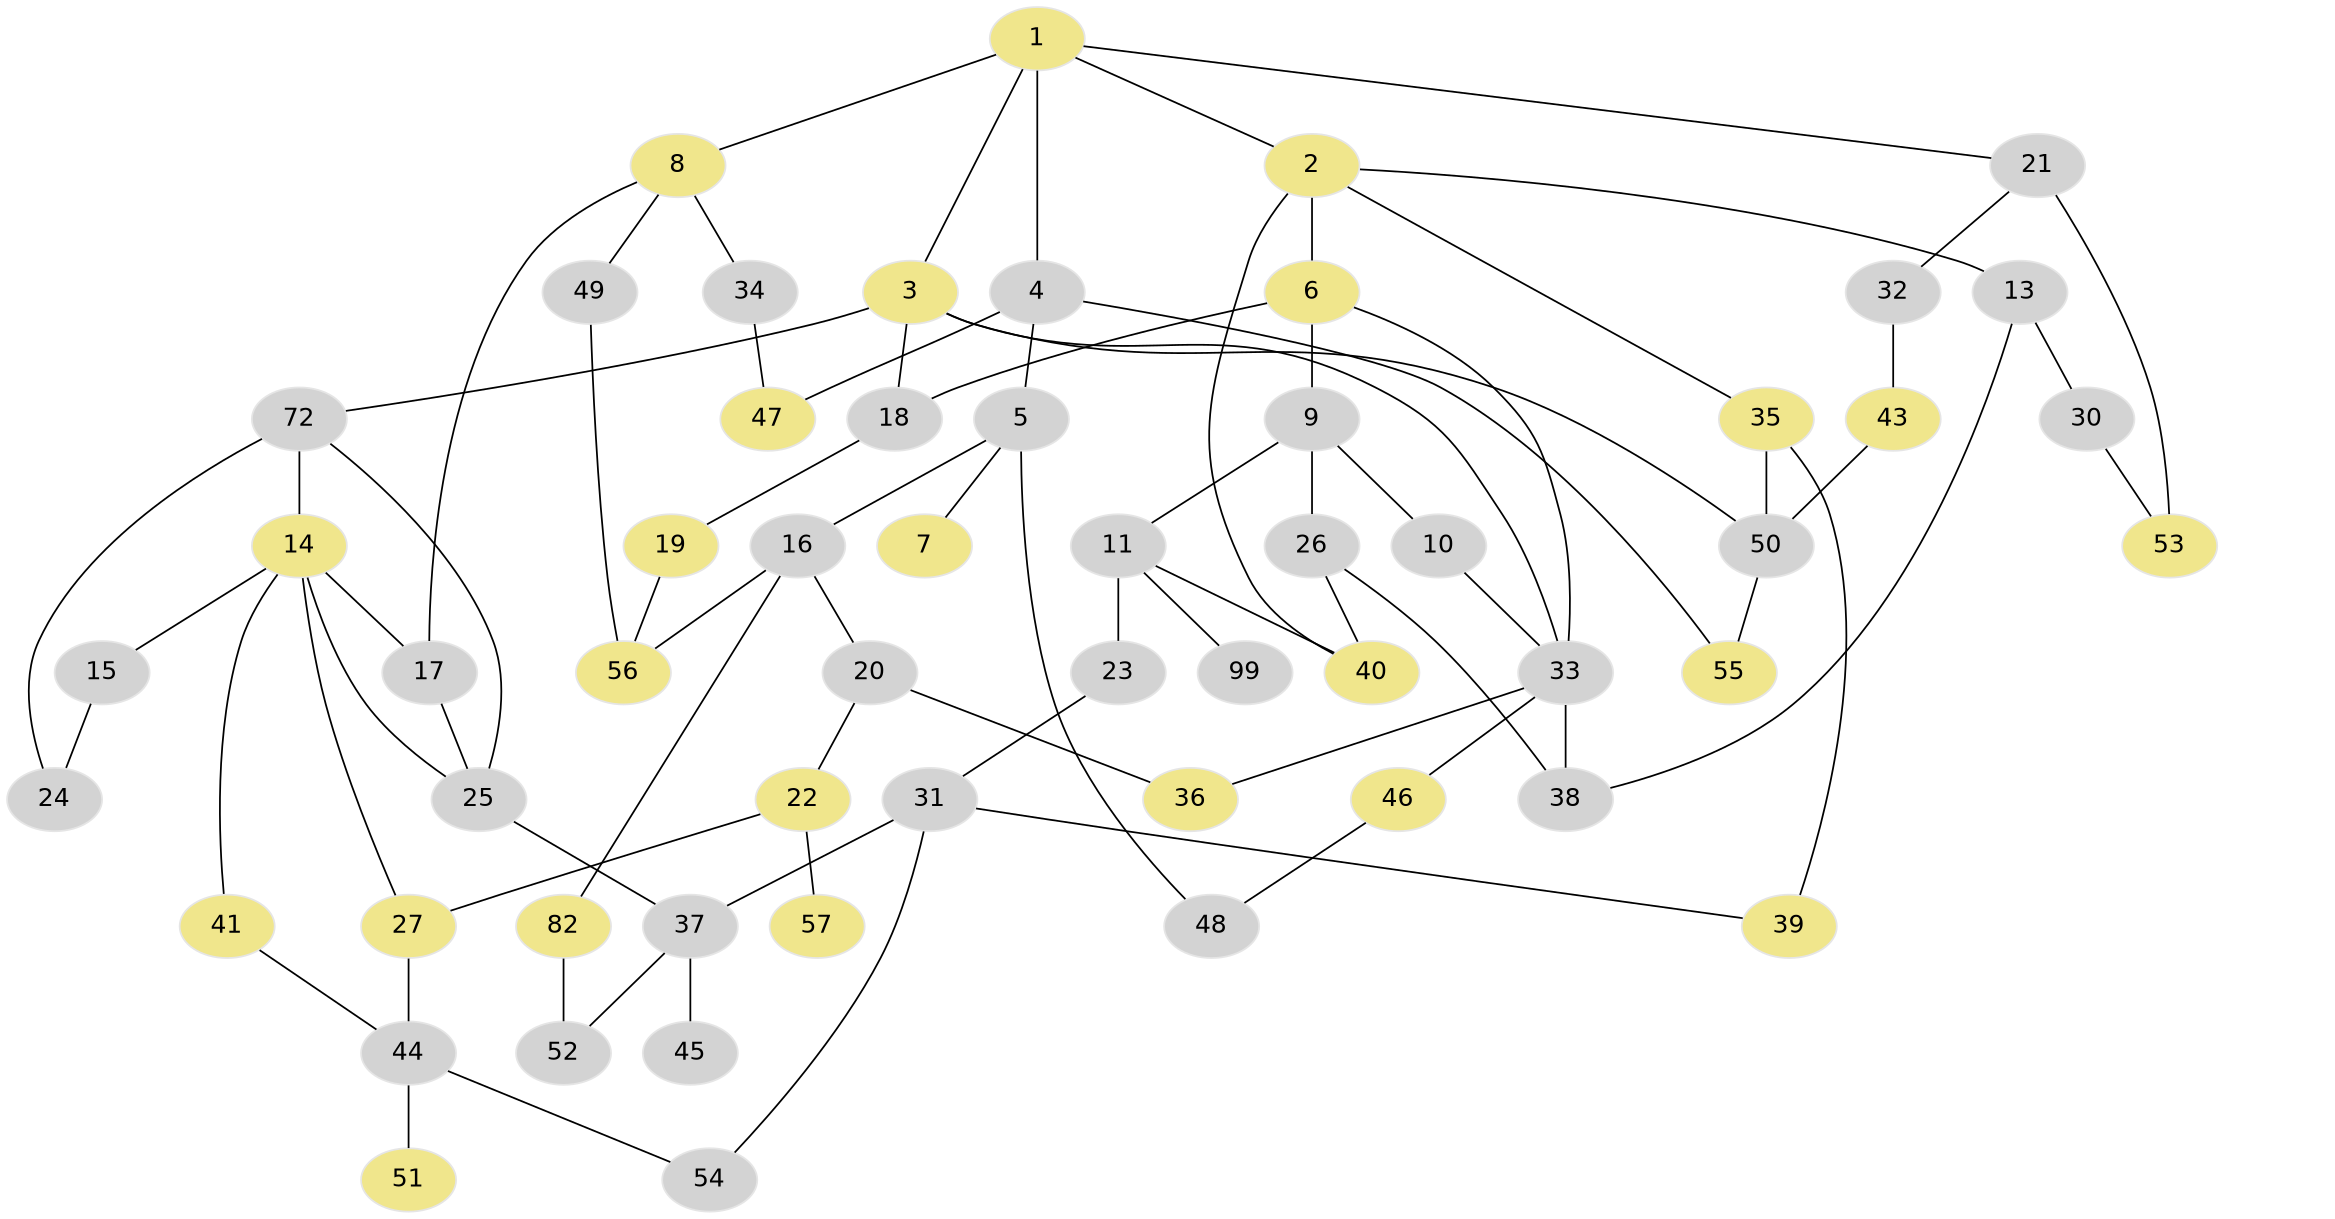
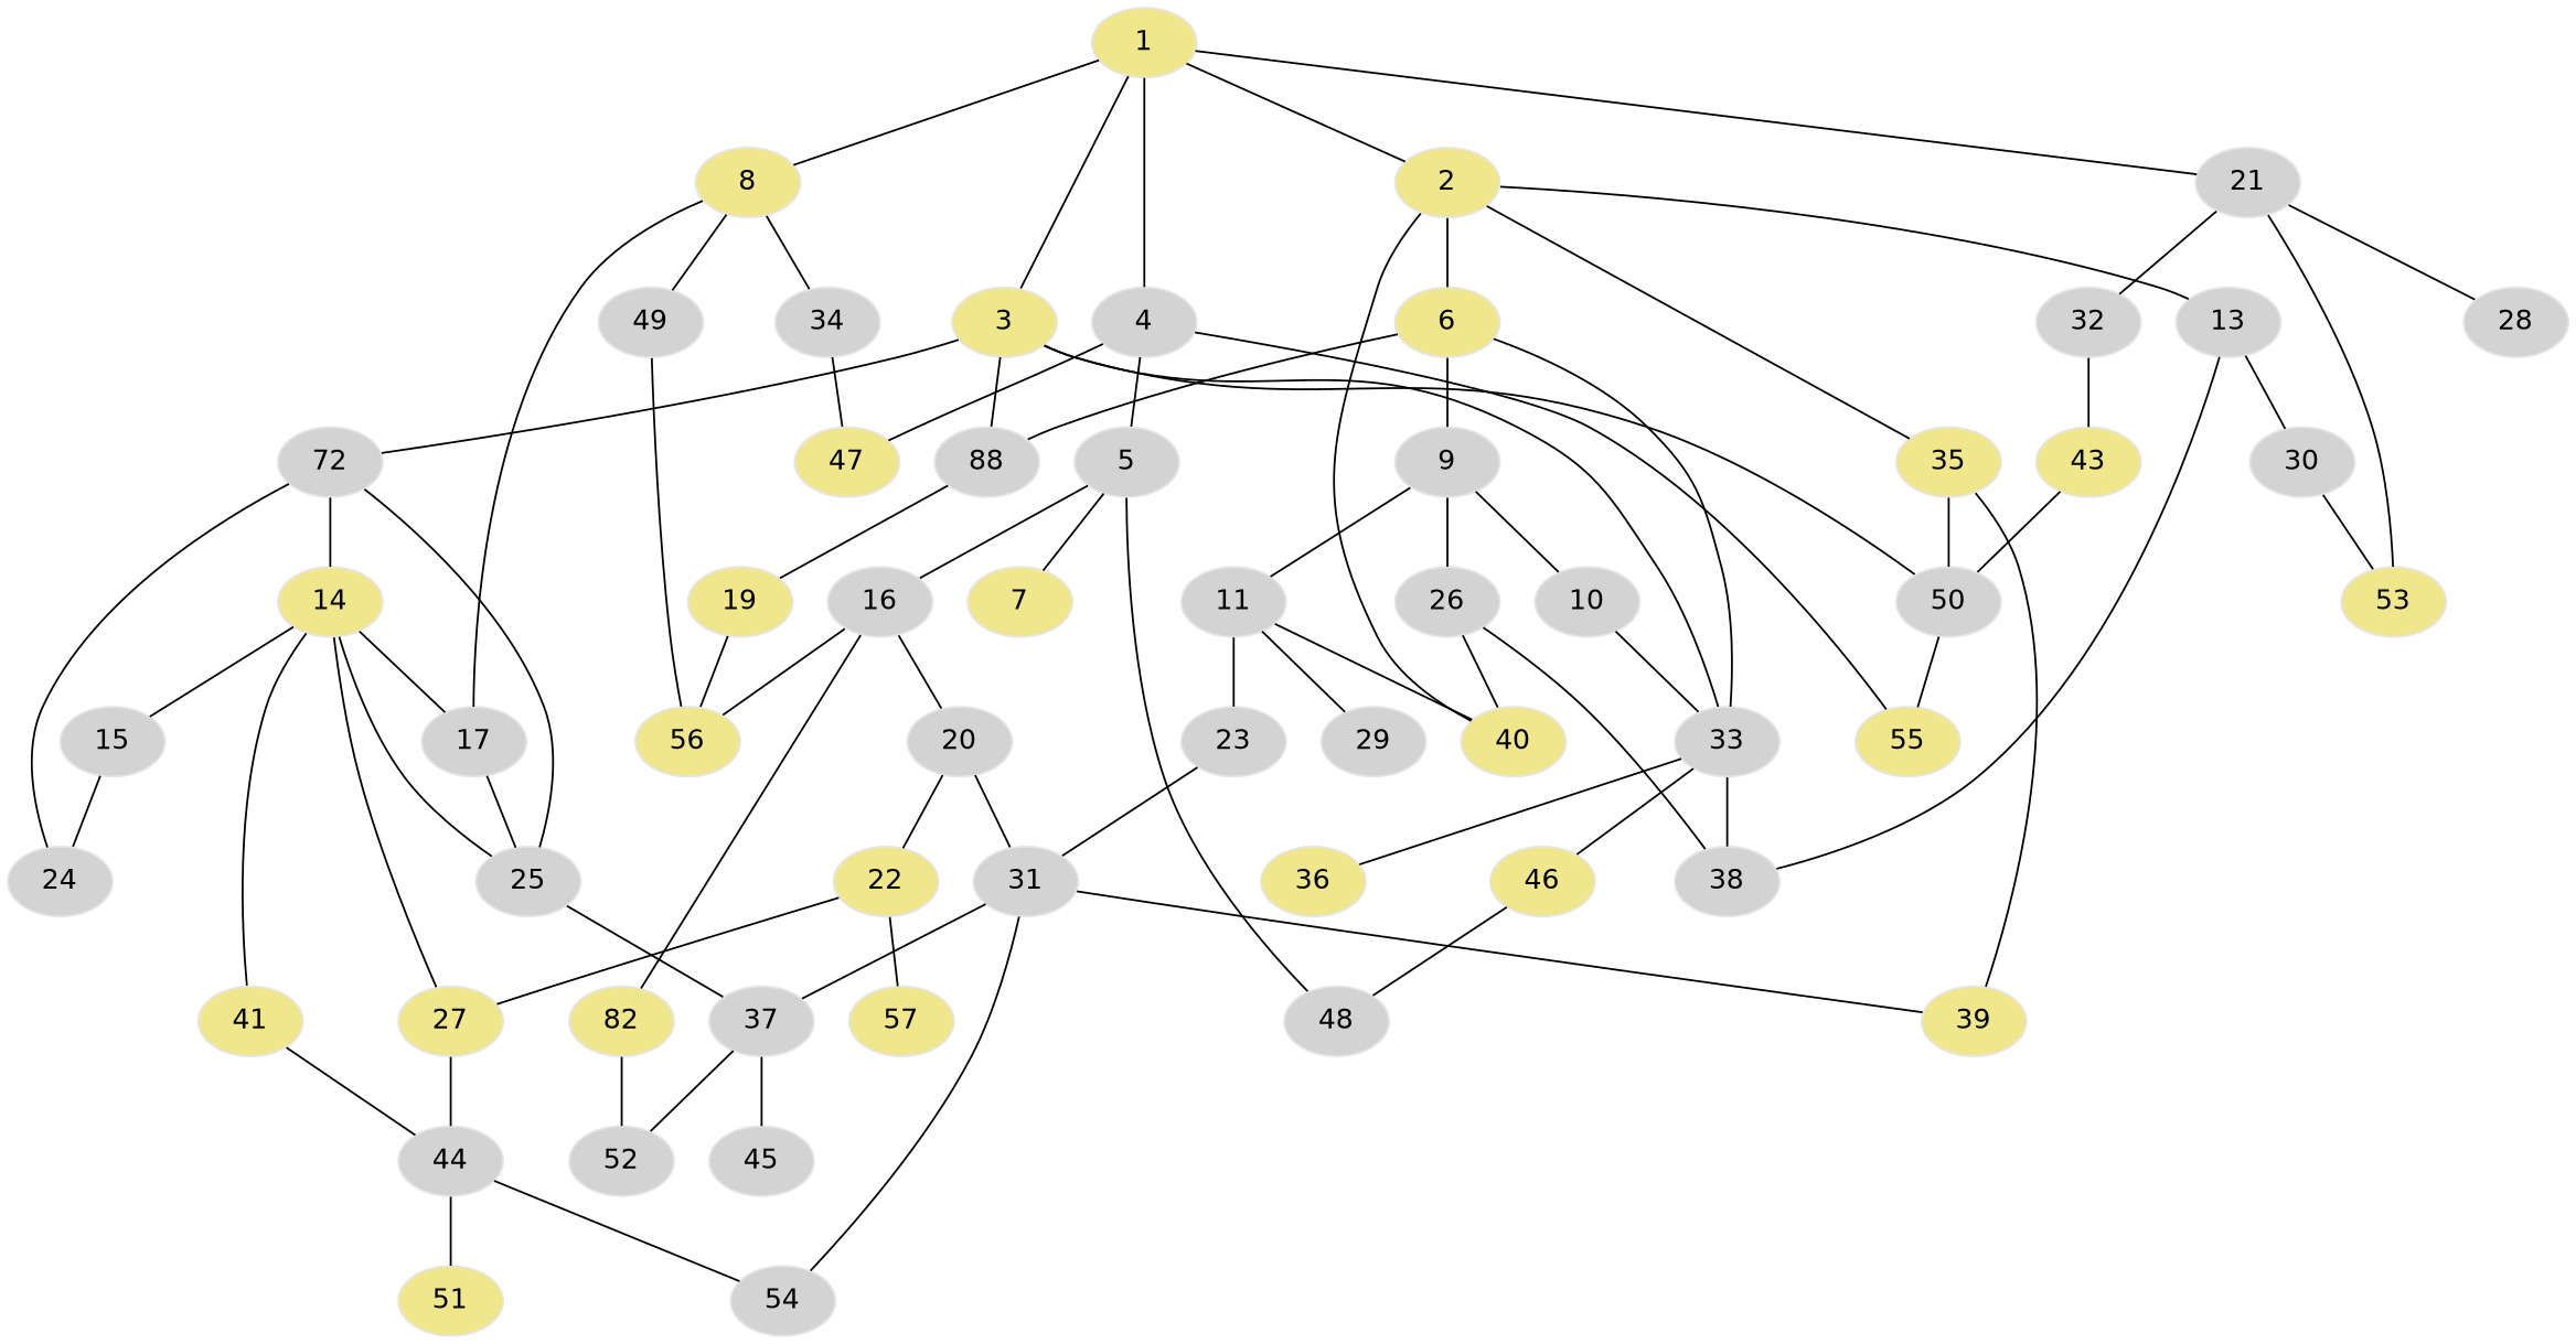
  graph {
    fontname="DejaVu Sans"
    node [color=gray90 fillcolor=lightgrey fontname="DejaVu Sans" style=filled]
    edge [fontname="DejaVu Sans"]
    1 [fillcolor=khaki]
    2 [fillcolor=khaki]
    3 [fillcolor=khaki]
    4
    8 [fillcolor=khaki]
    21
    6 [fillcolor=khaki]
    13
    35 [fillcolor=khaki]
    40 [fillcolor=khaki]
    n11 [label=72]
-   18
+   18 [label=88]
    33
    50
    5
    47 [fillcolor=khaki]
    55 [fillcolor=khaki]
    17
    34
    49
+   28
    32
    53 [fillcolor=khaki]
    9
    30
    38
    39 [fillcolor=khaki]
    14 [fillcolor=khaki]
    24
    25
    19 [fillcolor=khaki]
    36 [fillcolor=khaki]
    46 [fillcolor=khaki]
    7 [fillcolor=khaki]
    16
    48
    20
    n38 [fillcolor=khaki label=82]
    56 [fillcolor=khaki]
    10
    11
    26
    23
-   29 [label=99]
+   29
    31
    15
    27 [fillcolor=khaki]
    41 [fillcolor=khaki]
    37
    44
    22 [fillcolor=khaki]
    52
    57 [fillcolor=khaki]
    43 [fillcolor=khaki]
    54
    45
    51 [fillcolor=khaki]
    1 -- 2
    1 -- 3
    1 -- 4
    1 -- 8
    1 -- 21
    2 -- 6
    2 -- 13
    2 -- 35
    2 -- 40
    3 -- n11
    3 -- 18
    3 -- 33
    3 -- 50
    4 -- 5
    4 -- 47
    4 -- 55
    8 -- 17
    8 -- 34
    8 -- 49
+   21 -- 28
    21 -- 32
    21 -- 53
    6 -- 18
    6 -- 33
    6 -- 9
    13 -- 30
    13 -- 38
    35 -- 50
    35 -- 39
    n11 -- 14
    n11 -- 24
    n11 -- 25
    18 -- 19
    33 -- 38
    33 -- 36
    33 -- 46
    50 -- 55
    5 -- 7
    5 -- 16
    5 -- 48
    17 -- 25
    34 -- 47
    49 -- 56
    32 -- 43
    9 -- 10
    9 -- 11
    9 -- 26
    30 -- 53
    14 -- 17
    14 -- 25
    14 -- 15
    14 -- 27
    14 -- 41
    25 -- 37
    19 -- 56
    46 -- 48
    16 -- 20
    16 -- n38
    16 -- 56
-   20 -- 36
+   20 -- 31
    20 -- 22
    n38 -- 52
    10 -- 33
    11 -- 40
    11 -- 23
    11 -- 29
    26 -- 40
    26 -- 38
    23 -- 31
    31 -- 39
    31 -- 37
    31 -- 54
    15 -- 24
    27 -- 44
    41 -- 44
    37 -- 52
    37 -- 45
    44 -- 54
    44 -- 51
    22 -- 27
    22 -- 57
    43 -- 50
  }
